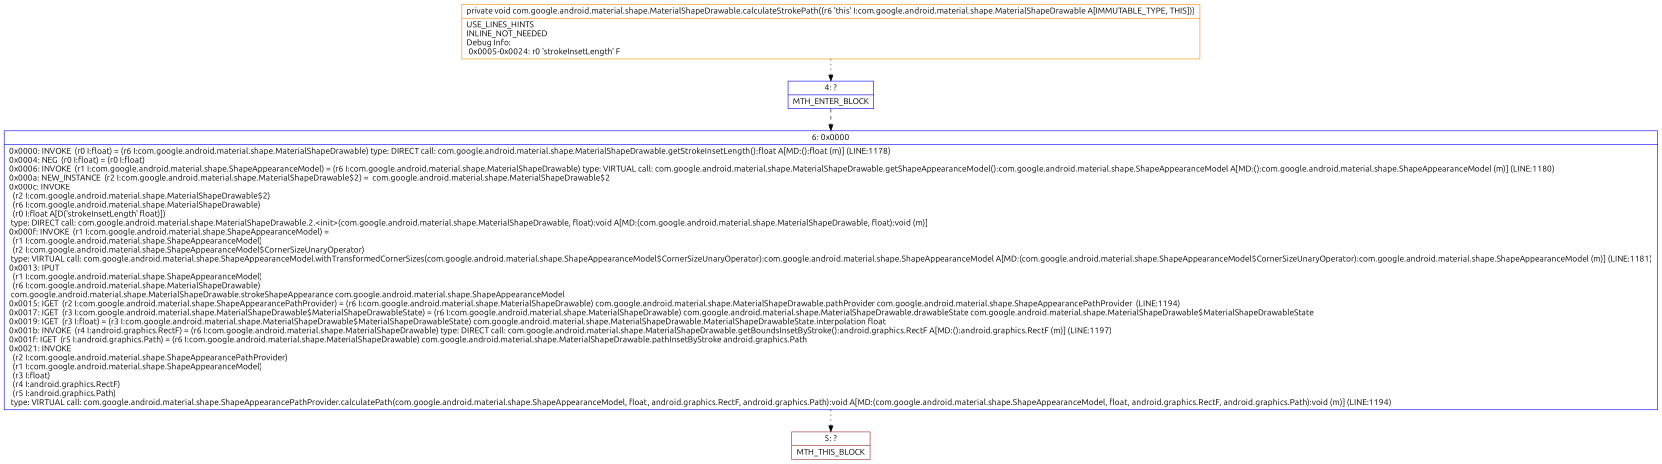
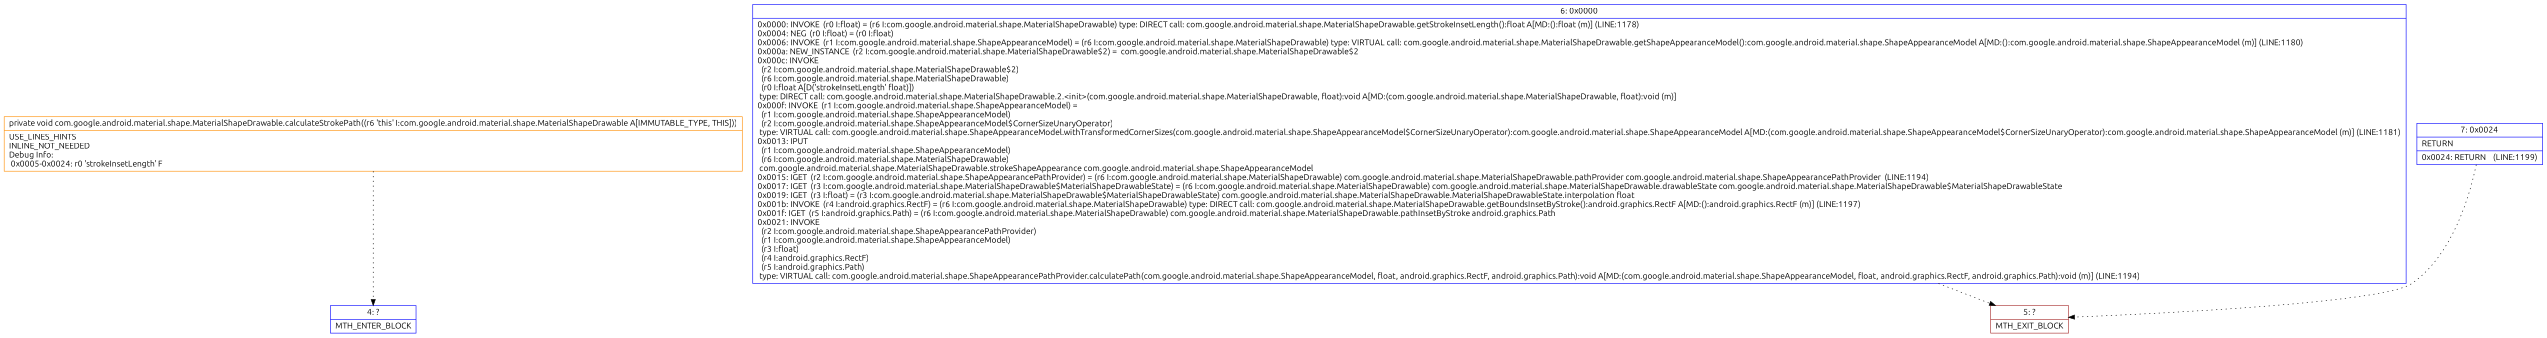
  digraph {
    fontname=Ubuntu
    node [color=blue fontname=Ubuntu shape=record]
    edge [fontname=Ubuntu style=dotted]
    n1 [label="{4\:\ ?|MTH_ENTER_BLOCK\l}"]
    n2 [label="{6\:\ 0x0000|0x0000: INVOKE  (r0 I:float) = (r6 I:com.google.android.material.shape.MaterialShapeDrawable) type: DIRECT call: com.google.android.material.shape.MaterialShapeDrawable.getStrokeInsetLength():float A[MD:():float (m)] (LINE:1178)\l0x0004: NEG  (r0 I:float) = (r0 I:float) \l0x0006: INVOKE  (r1 I:com.google.android.material.shape.ShapeAppearanceModel) = (r6 I:com.google.android.material.shape.MaterialShapeDrawable) type: VIRTUAL call: com.google.android.material.shape.MaterialShapeDrawable.getShapeAppearanceModel():com.google.android.material.shape.ShapeAppearanceModel A[MD:():com.google.android.material.shape.ShapeAppearanceModel (m)] (LINE:1180)\l0x000a: NEW_INSTANCE  (r2 I:com.google.android.material.shape.MaterialShapeDrawable$2) =  com.google.android.material.shape.MaterialShapeDrawable$2 \l0x000c: INVOKE  \l  (r2 I:com.google.android.material.shape.MaterialShapeDrawable$2)\l  (r6 I:com.google.android.material.shape.MaterialShapeDrawable)\l  (r0 I:float A[D('strokeInsetLength' float)])\l type: DIRECT call: com.google.android.material.shape.MaterialShapeDrawable.2.\<init\>(com.google.android.material.shape.MaterialShapeDrawable, float):void A[MD:(com.google.android.material.shape.MaterialShapeDrawable, float):void (m)]\l0x000f: INVOKE  (r1 I:com.google.android.material.shape.ShapeAppearanceModel) = \l  (r1 I:com.google.android.material.shape.ShapeAppearanceModel)\l  (r2 I:com.google.android.material.shape.ShapeAppearanceModel$CornerSizeUnaryOperator)\l type: VIRTUAL call: com.google.android.material.shape.ShapeAppearanceModel.withTransformedCornerSizes(com.google.android.material.shape.ShapeAppearanceModel$CornerSizeUnaryOperator):com.google.android.material.shape.ShapeAppearanceModel A[MD:(com.google.android.material.shape.ShapeAppearanceModel$CornerSizeUnaryOperator):com.google.android.material.shape.ShapeAppearanceModel (m)] (LINE:1181)\l0x0013: IPUT  \l  (r1 I:com.google.android.material.shape.ShapeAppearanceModel)\l  (r6 I:com.google.android.material.shape.MaterialShapeDrawable)\l com.google.android.material.shape.MaterialShapeDrawable.strokeShapeAppearance com.google.android.material.shape.ShapeAppearanceModel \l0x0015: IGET  (r2 I:com.google.android.material.shape.ShapeAppearancePathProvider) = (r6 I:com.google.android.material.shape.MaterialShapeDrawable) com.google.android.material.shape.MaterialShapeDrawable.pathProvider com.google.android.material.shape.ShapeAppearancePathProvider  (LINE:1194)\l0x0017: IGET  (r3 I:com.google.android.material.shape.MaterialShapeDrawable$MaterialShapeDrawableState) = (r6 I:com.google.android.material.shape.MaterialShapeDrawable) com.google.android.material.shape.MaterialShapeDrawable.drawableState com.google.android.material.shape.MaterialShapeDrawable$MaterialShapeDrawableState \l0x0019: IGET  (r3 I:float) = (r3 I:com.google.android.material.shape.MaterialShapeDrawable$MaterialShapeDrawableState) com.google.android.material.shape.MaterialShapeDrawable.MaterialShapeDrawableState.interpolation float \l0x001b: INVOKE  (r4 I:android.graphics.RectF) = (r6 I:com.google.android.material.shape.MaterialShapeDrawable) type: DIRECT call: com.google.android.material.shape.MaterialShapeDrawable.getBoundsInsetByStroke():android.graphics.RectF A[MD:():android.graphics.RectF (m)] (LINE:1197)\l0x001f: IGET  (r5 I:android.graphics.Path) = (r6 I:com.google.android.material.shape.MaterialShapeDrawable) com.google.android.material.shape.MaterialShapeDrawable.pathInsetByStroke android.graphics.Path \l0x0021: INVOKE  \l  (r2 I:com.google.android.material.shape.ShapeAppearancePathProvider)\l  (r1 I:com.google.android.material.shape.ShapeAppearanceModel)\l  (r3 I:float)\l  (r4 I:android.graphics.RectF)\l  (r5 I:android.graphics.Path)\l type: VIRTUAL call: com.google.android.material.shape.ShapeAppearancePathProvider.calculatePath(com.google.android.material.shape.ShapeAppearanceModel, float, android.graphics.RectF, android.graphics.Path):void A[MD:(com.google.android.material.shape.ShapeAppearanceModel, float, android.graphics.RectF, android.graphics.Path):void (m)] (LINE:1194)\l}"]
-   n3 [color=brown label="{5\:\ ?|MTH_THIS_BLOCK\l}"]
+   n3 [color=brown label="{5\:\ ?|MTH_EXIT_BLOCK\l}"]
+   n4 [label="{7\:\ 0x0024|RETURN\l|0x0024: RETURN    (LINE:1199)\l}"]
    n5 [color=darkorange label="{private void com.google.android.material.shape.MaterialShapeDrawable.calculateStrokePath((r6 'this' I:com.google.android.material.shape.MaterialShapeDrawable A[IMMUTABLE_TYPE, THIS]))  | USE_LINES_HINTS\lINLINE_NOT_NEEDED\lDebug Info:\l  0x0005\-0x0024: r0 'strokeInsetLength' F\l}"]
-   n1 -> n2 [style=dashed]
    n2 -> n3
+   n4 -> n3
    n5 -> n1
  }
